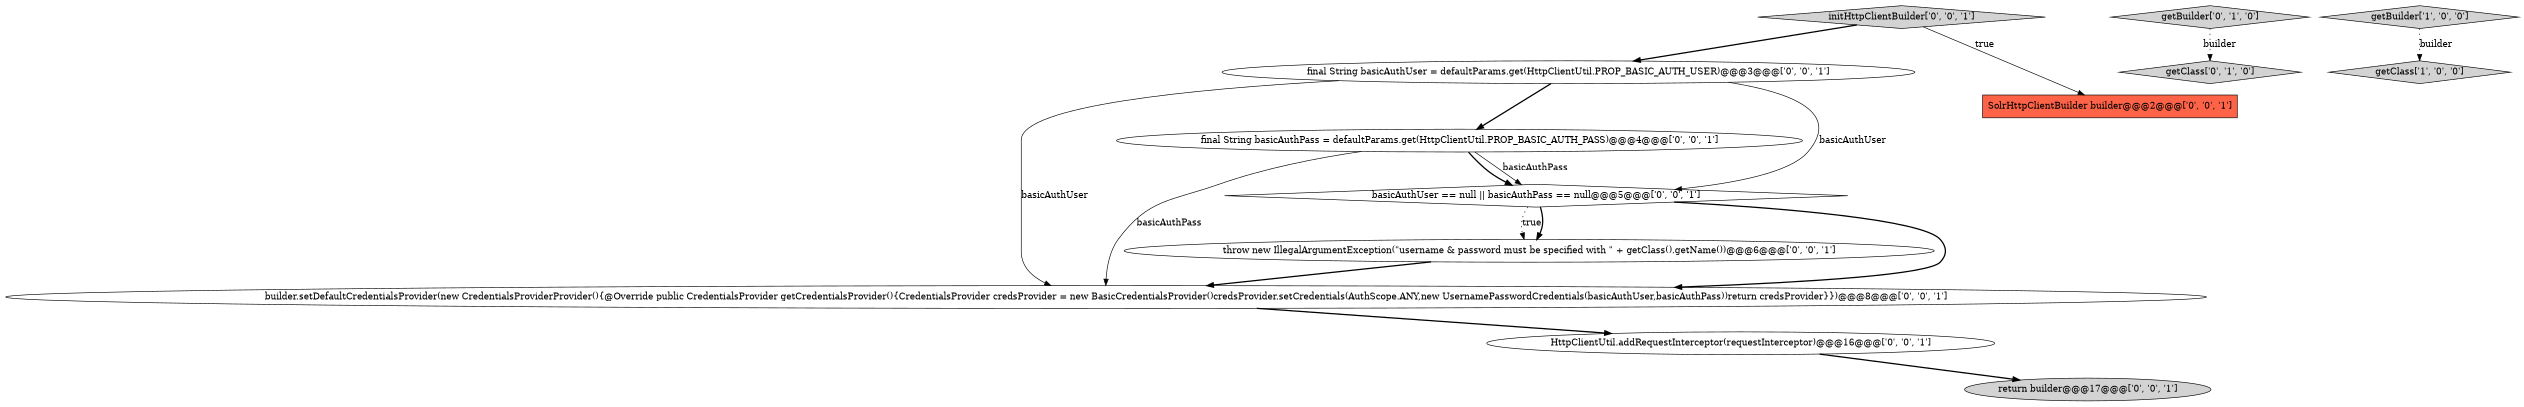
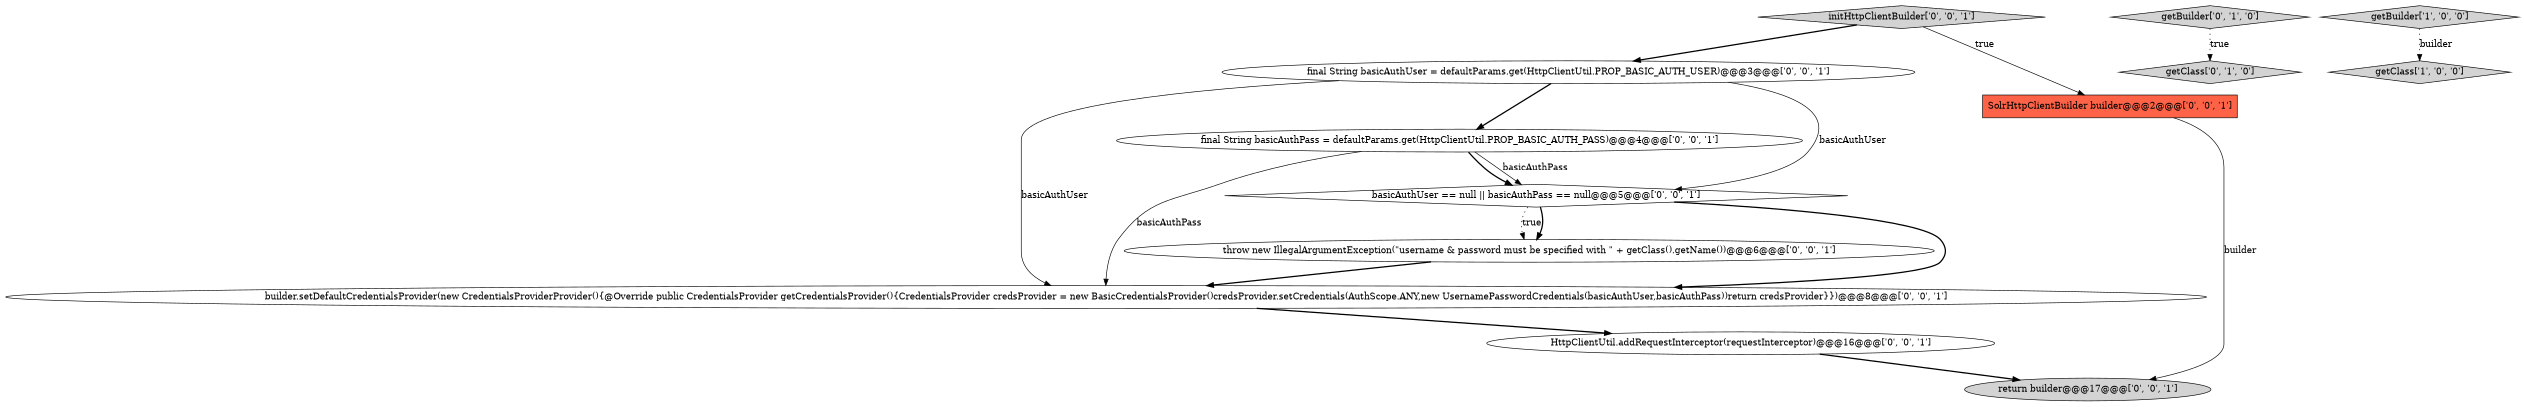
  digraph {
    node [fillcolor=white shape=diamond style=filled]
    edge [style=bold]
    n1 [label="basicAuthUser == null || basicAuthPass == null@@@5@@@['0', '0', '1']"]
    n2 [label="throw new IllegalArgumentException(\"username & password must be specified with \" + getClass().getName())@@@6@@@['0', '0', '1']" shape=ellipse]
    n3 [label="builder.setDefaultCredentialsProvider(new CredentialsProviderProvider(){@Override public CredentialsProvider getCredentialsProvider(){CredentialsProvider credsProvider = new BasicCredentialsProvider()credsProvider.setCredentials(AuthScope.ANY,new UsernamePasswordCredentials(basicAuthUser,basicAuthPass))return credsProvider}})@@@8@@@['0', '0', '1']" shape=ellipse]
    n4 [label="HttpClientUtil.addRequestInterceptor(requestInterceptor)@@@16@@@['0', '0', '1']" shape=ellipse]
    n5 [fillcolor=lightgray label="getBuilder['0', '1', '0']"]
    n6 [fillcolor=lightgray label="getClass['0', '1', '0']"]
    n7 [fillcolor=lightgray label="return builder@@@17@@@['0', '0', '1']" shape=ellipse]
    n8 [fillcolor=lightgray label="getClass['1', '0', '0']"]
    n9 [label="final String basicAuthUser = defaultParams.get(HttpClientUtil.PROP_BASIC_AUTH_USER)@@@3@@@['0', '0', '1']" shape=ellipse]
    n10 [label="final String basicAuthPass = defaultParams.get(HttpClientUtil.PROP_BASIC_AUTH_PASS)@@@4@@@['0', '0', '1']" shape=ellipse]
    n11 [fillcolor=tomato label="SolrHttpClientBuilder builder@@@2@@@['0', '0', '1']" shape=box]
    n12 [fillcolor=lightgray label="getBuilder['1', '0', '0']"]
    n13 [fillcolor=lightgray label="initHttpClientBuilder['0', '0', '1']"]
    n1 -> n2 [label=true style=dotted]
    n1 -> n2
    n1 -> n3
    n2 -> n3
    n3 -> n4
    n4 -> n7
-   n5 -> n6 [label=builder style=dotted]
+   n5 -> n6 [label=true style=dotted]
    n9 -> n1 [label=basicAuthUser style=solid]
    n9 -> n3 [label=basicAuthUser style=solid]
    n9 -> n10
    n10 -> n1
    n10 -> n1 [label=basicAuthPass style=solid]
    n10 -> n3 [label=basicAuthPass style=solid]
+   n11 -> n7 [label=builder style=solid]
    n12 -> n8 [label=builder style=dotted]
    n13 -> n9
    n13 -> n11 [label=true style=solid]
  }
